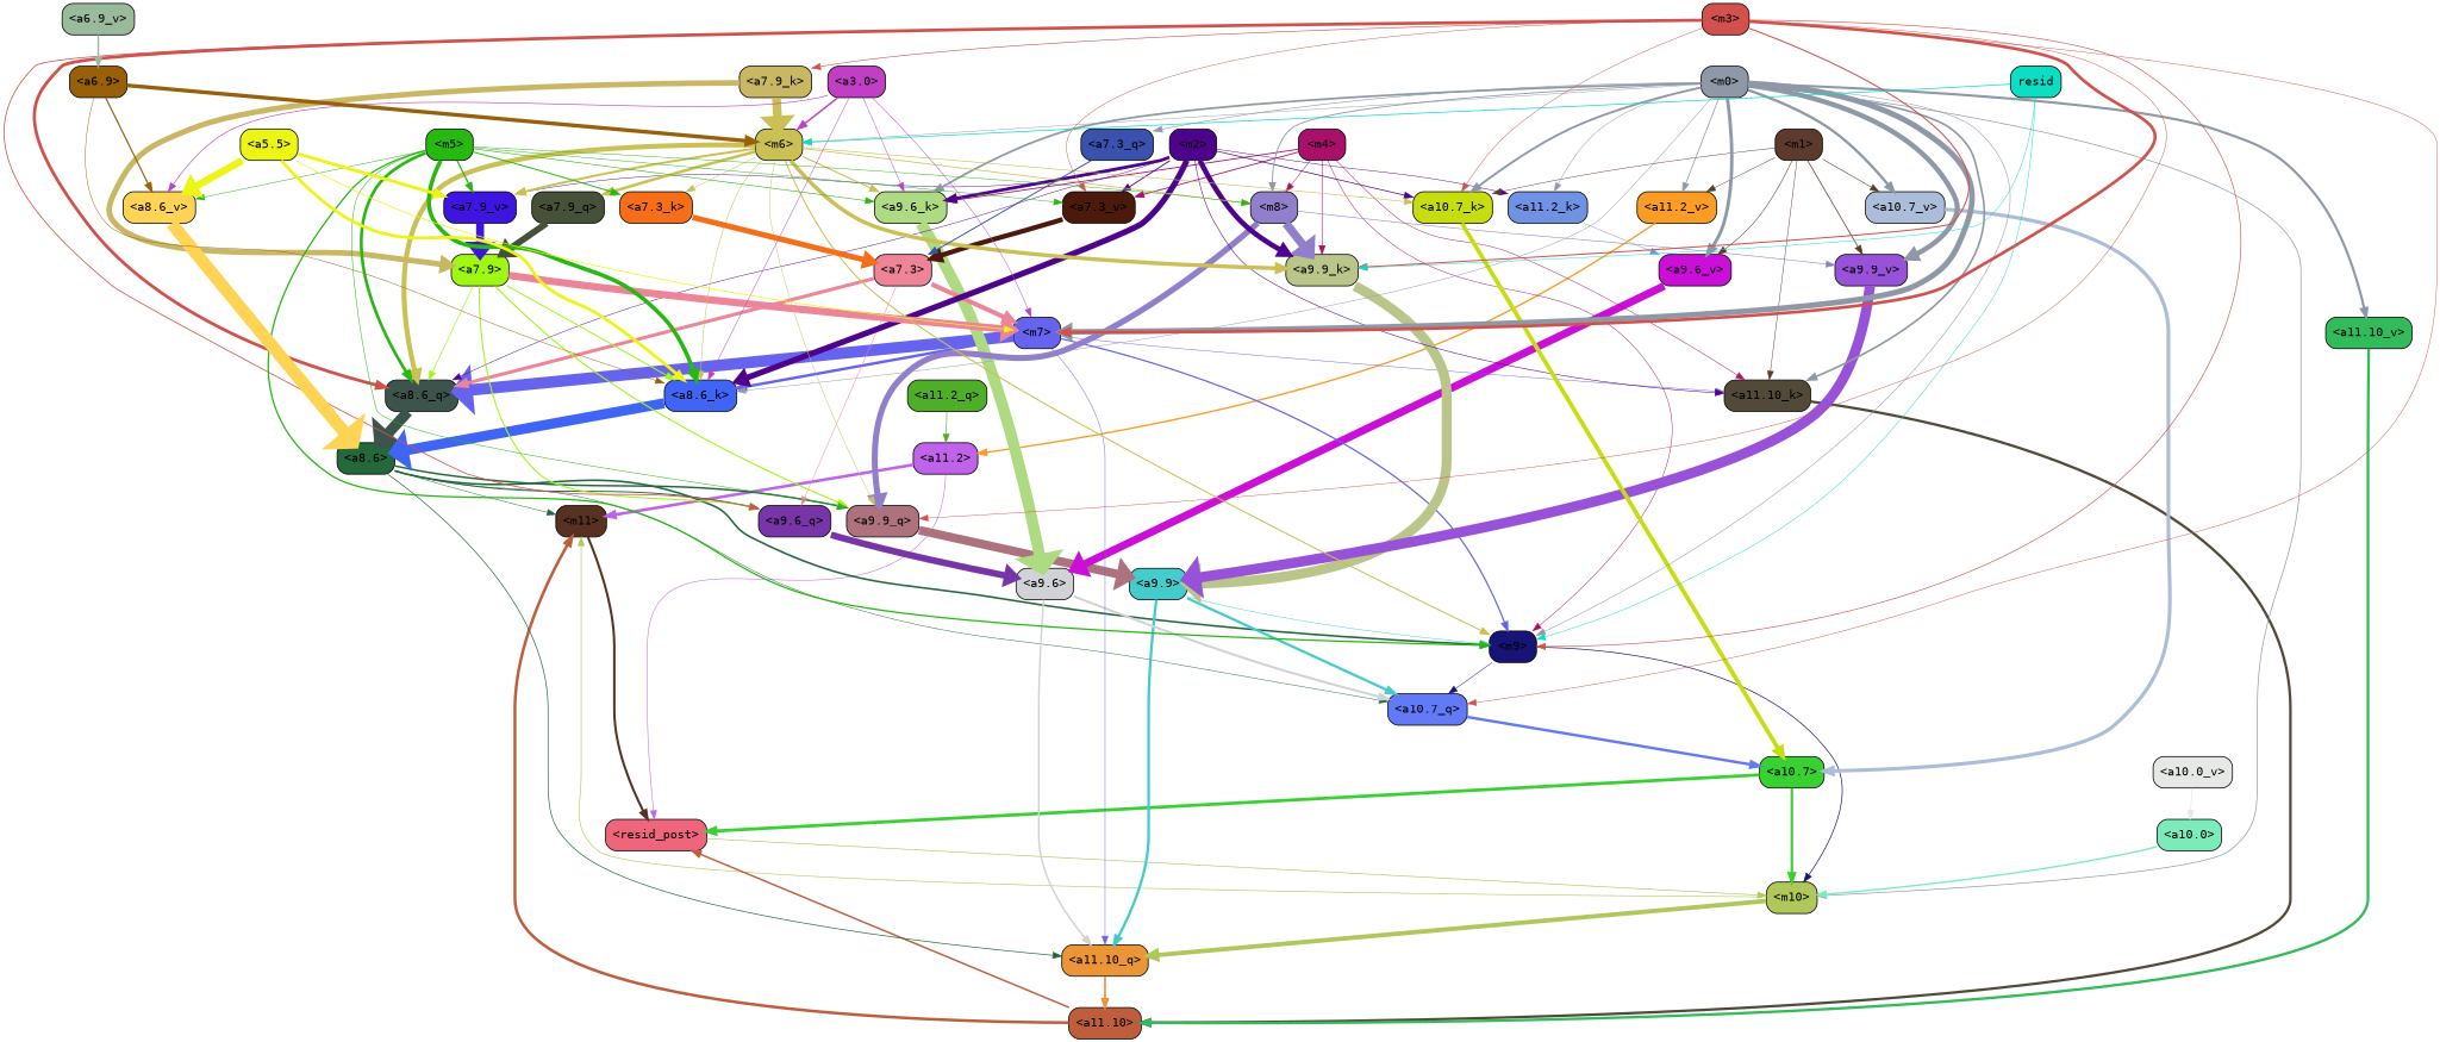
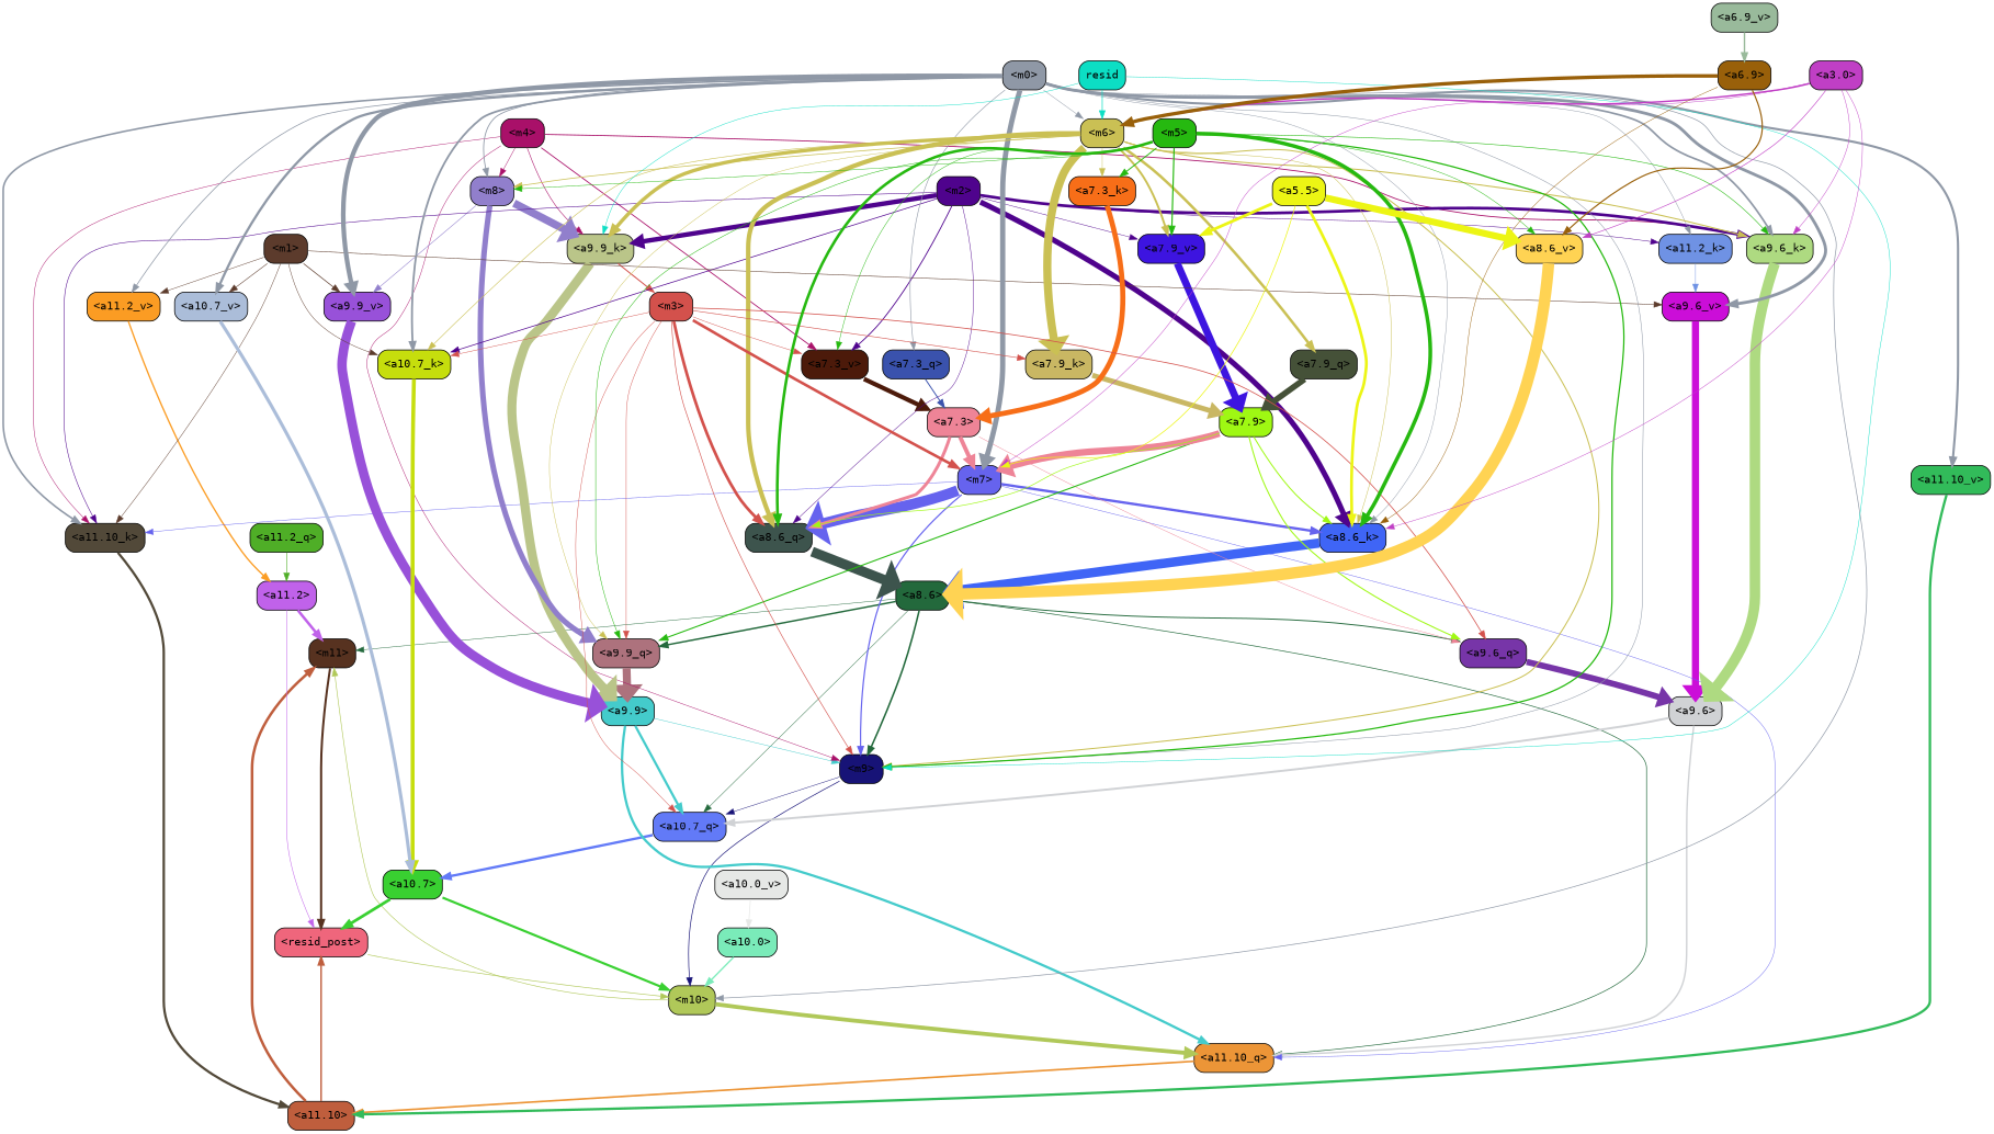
  strict digraph {
    fontname="DejaVu Sans Mono"
    splines=true
    node [color=black fontname="DejaVu Sans Mono" shape=box style="filled, rounded"]
    edge [color="#8f98a6" fontname="DejaVu Sans Mono" penwidth=0.6]
    "<m11>" [fillcolor="#573220"]
    "<resid_post>" [fillcolor="#ef667c"]
    "<m10>" [fillcolor="#b0c859"]
    "<a11.10>" [fillcolor="#bf5e3d"]
    "<a11.2>" [fillcolor="#c062ea"]
    "<a11.10_q>" [fillcolor="#ec9537"]
    "<a10.7>" [fillcolor="#39d031"]
    "<a8.6>" [fillcolor="#23693c"]
    "<m9>" [fillcolor="#171377"]
    "<a10.7_q>" [fillcolor="#627af7"]
    "<a9.9_q>" [fillcolor="#ad727d"]
    "<a9.6_q>" [fillcolor="#7735a8"]
    "<a9.9>" [fillcolor="#44cbcb"]
    "<a9.6>" [fillcolor="#d0d2d5"]
    "<a11.2_q>" [fillcolor="#4fae27"]
    "<a11.10_k>" [fillcolor="#524939"]
    "<a11.2_k>" [fillcolor="#6f92e4"]
    "<a9.6_v>" [fillcolor="#cb0ed8"]
    "<a11.10_v>" [fillcolor="#32bb5a"]
    "<a11.2_v>" [fillcolor="#fb9c23"]
    "<m7>" [fillcolor="#6663ee"]
    "<a8.6_q>" [fillcolor="#3d544d"]
    "<a8.6_k>" [fillcolor="#3f65f6"]
    "<m4>" [fillcolor="#a91069"]
    "<a9.9_k>" [fillcolor="#bac589"]
    "<a9.6_k>" [fillcolor="#aeda81"]
    "<m8>" [fillcolor="#917fcc"]
    "<a7.3_v>" [fillcolor="#4c1a0a"]
    "<a9.9_v>" [fillcolor="#9851d9"]
    "<a7.3>" [fillcolor="#ee8497"]
    "<m2>" [fillcolor="#4f038d"]
    "<a10.7_k>" [fillcolor="#c6de0d"]
    "<a7.9_v>" [fillcolor="#3d14e0"]
    "<a7.9>" [fillcolor="#9ff813"]
    "<m1>" [fillcolor="#5c3b2c"]
    "<a10.7_v>" [fillcolor="#abbdd9"]
    "<m0>" [fillcolor="#8f98a6"]
    "<m6>" [fillcolor="#cac054"]
    "<a7.3_q>" [fillcolor="#3a52ad"]
    "<a7.9_k>" [fillcolor="#c9b763"]
    "<a7.9_q>" [fillcolor="#455138"]
    "<a7.3_k>" [fillcolor="#f76e18"]
    "<a10.0>" [fillcolor="#7aebb9"]
    "<a10.0_v>" [fillcolor="#e6e8e6"]
    "<m3>" [fillcolor="#d3514c"]
    "<m5>" [fillcolor="#26b910"]
    "<a8.6_v>" [fillcolor="#ffd353"]
    n48 [fillcolor="#0cdec4" label=resid]
    "<a3.0>" [fillcolor="#c03fc5"]
    "<a6.9>" [fillcolor="#99600a"]
    "<a5.5>" [fillcolor="#ecf514"]
    "<a6.9_v>" [fillcolor="#99ba9b"]
    "<m11>" -> "<resid_post>" [color="#573220" penwidth=2.702841281890869]
    "<resid_post>" -> "<m10>" [color="#b0c859" penwidth=0.84842848777771]
    "<m10>" -> "<m11>" [color="#b0c859" penwidth=0.7995781898498535]
    "<m10>" -> "<a11.10_q>" [color="#b0c859" penwidth=5.131217956542969]
    "<a11.10>" -> "<m11>" [color="#bf5e3d" penwidth=3.3565988540649414]
    "<a11.10>" -> "<resid_post>" [color="#bf5e3d" penwidth=1.9347846508026123]
    "<a11.2>" -> "<m11>" [color="#c062ea" penwidth=3.357710838317871]
    "<a11.2>" -> "<resid_post>" [color="#c062ea" penwidth=0.6756799221038818]
    "<a11.10_q>" -> "<a11.10>" [color="#ec9537" penwidth=2.230653762817383]
    "<a10.7>" -> "<resid_post>" [color="#39d031" penwidth=3.701959013938904]
    "<a10.7>" -> "<m10>" [color="#39d031" penwidth=2.9233598709106445]
    "<a8.6>" -> "<m11>" [color="#23693c"]
    "<a8.6>" -> "<a11.10_q>" [color="#23693c" penwidth=0.8920164108276367]
    "<a8.6>" -> "<m9>" [color="#23693c" penwidth=2.0895538330078125]
    "<a8.6>" -> "<a10.7_q>" [color="#23693c"]
    "<a8.6>" -> "<a9.9_q>" [color="#23693c" penwidth=1.9669651985168457]
    "<a8.6>" -> "<a9.6_q>" [color="#23693c" penwidth=1.2784099578857422]
    "<m9>" -> "<m10>" [color="#171377" penwidth=0.8976783752441406]
    "<m9>" -> "<a10.7_q>" [color="#171377"]
    "<a10.7_q>" -> "<a10.7>" [color="#627af7" penwidth=3.1667375564575195]
    "<a9.9_q>" -> "<a9.9>" [color="#ad727d" penwidth=9.939762115478516]
    "<a9.6_q>" -> "<a9.6>" [color="#7735a8" penwidth=7.661715507507324]
    "<a9.9>" -> "<a11.10_q>" [color="#44cbcb" penwidth=3.086172103881836]
    "<a9.9>" -> "<m9>" [color="#44cbcb"]
    "<a9.9>" -> "<a10.7_q>" [color="#44cbcb" penwidth=2.9829912185668945]
    "<a9.6>" -> "<a11.10_q>" [color="#d0d2d5" penwidth=1.9188203811645508]
    "<a9.6>" -> "<a10.7_q>" [color="#d0d2d5" penwidth=2.6223926544189453]
    "<a11.2_q>" -> "<a11.2>" [color="#4fae27" penwidth=0.7805061340332031]
    "<a11.10_k>" -> "<a11.10>" [color="#524939" penwidth=3.010073661804199]
    "<a11.2_k>" -> "<a9.6_v>" [color="#6f92e4"]
    "<a9.6_v>" -> "<a9.6>" [color="#cb0ed8" penwidth=8.907938003540039]
    "<a11.10_v>" -> "<a11.10>" [color="#32bb5a" penwidth=3.0961761474609375]
    "<a11.2_v>" -> "<a11.2>" [color="#fb9c23" penwidth=1.7951231002807617]
    "<m7>" -> "<a11.10_q>" [color="#6663ee"]
    "<m7>" -> "<m9>" [color="#6663ee" penwidth=1.602376937866211]
    "<m7>" -> "<a11.10_k>" [color="#6663ee"]
    "<m7>" -> "<a8.6_q>" [color="#6663ee" penwidth=13.241378784179688]
    "<m7>" -> "<a8.6_k>" [color="#6663ee" penwidth=3.1968326568603516]
    "<a8.6_q>" -> "<a8.6>" [color="#3d544d" penwidth=12.358373165130615]
    "<a8.6_k>" -> "<a8.6>" [color="#3f65f6" penwidth=11.655789375305176]
    "<m4>" -> "<m9>" [color="#a91069"]
    "<m4>" -> "<a11.10_k>" [color="#a91069"]
    "<m4>" -> "<a9.9_k>" [color="#a91069" penwidth=0.7440586090087891]
    "<m4>" -> "<a9.6_k>" [color="#a91069" penwidth=1.1381549835205078]
    "<m4>" -> "<m8>" [color="#a91069"]
    "<m4>" -> "<a7.3_v>" [color="#a91069" penwidth=1.1412334442138672]
    "<a9.9_k>" -> "<a9.9>" [color="#bac589" penwidth=11.399191856384277]
    "<a9.6_k>" -> "<a9.6>" [color="#aeda81" penwidth=13.081165313720703]
    "<m8>" -> "<a9.9_q>" [color="#917fcc" penwidth=6.900845050811768]
    "<m8>" -> "<a9.9_k>" [color="#917fcc" penwidth=9.720273971557617]
    "<m8>" -> "<a9.9_v>" [color="#917fcc" penwidth=0.7325820922851562]
    "<a7.3_v>" -> "<a7.3>" [color="#4c1a0a" penwidth=5.585755348205566]
    "<a9.9_v>" -> "<a9.9>" [color="#9851d9" penwidth=11.790493965148926]
    "<a7.3>" -> "<a9.6_q>" [color="#ee8497"]
    "<a7.3>" -> "<m7>" [color="#ee8497" penwidth=5.218400001525879]
    "<a7.3>" -> "<a8.6_q>" [color="#ee8497" penwidth=3.9724788665771484]
    "<m2>" -> "<a11.10_k>" [color="#4f038d" penwidth=0.7053709030151367]
    "<m2>" -> "<a11.2_k>" [color="#4f038d"]
    "<m2>" -> "<a8.6_q>" [color="#4f038d"]
    "<m2>" -> "<a8.6_k>" [color="#4f038d" penwidth=6.741854667663574]
    "<m2>" -> "<a9.9_k>" [color="#4f038d" penwidth=5.899354457855225]
    "<m2>" -> "<a9.6_k>" [color="#4f038d" penwidth=3.641721725463867]
    "<m2>" -> "<a7.3_v>" [color="#4f038d" penwidth=1.1759881973266602]
    "<m2>" -> "<a10.7_k>" [color="#4f038d" penwidth=0.9458351135253906]
    "<m2>" -> "<a7.9_v>" [color="#4f038d"]
    "<a10.7_k>" -> "<a10.7>" [color="#c6de0d" penwidth=4.86921501159668]
    "<a7.9_v>" -> "<a7.9>" [color="#3d14e0" penwidth=9.050997257232666]
-   "<a7.9>" -> "<a9.9_q>" [color="#9ff813" penwidth=1.4397644996643066]
+   "<a7.9>" -> "<a9.9_q>" [color="#26b910" penwidth=1.4397644996643066]
    "<a7.9>" -> "<a9.6_q>" [color="#9ff813" penwidth=1.3931035995483398]
    "<a7.9>" -> "<m7>" [color="#ee8497" penwidth=8.380303382873535]
    "<a7.9>" -> "<a8.6_q>" [color="#9ff813" penwidth=0.8684206008911133]
    "<a7.9>" -> "<a8.6_k>" [color="#9ff813" penwidth=1.3346061706542969]
    "<m1>" -> "<a11.10_k>" [color="#5c3b2c"]
    "<m1>" -> "<a9.6_v>" [color="#5c3b2c" penwidth=0.6895580291748047]
    "<m1>" -> "<a11.2_v>" [color="#5c3b2c"]
    "<m1>" -> "<a9.9_v>" [color="#5c3b2c" penwidth=0.9372577667236328]
    "<m1>" -> "<a10.7_k>" [color="#5c3b2c"]
    "<m1>" -> "<a10.7_v>" [color="#5c3b2c" penwidth=0.7276821136474609]
    "<a10.7_v>" -> "<a10.7>" [color="#abbdd9" penwidth=4.189113616943359]
    "<m0>" -> "<m10>" [penwidth=0.9029474258422852]
    "<m0>" -> "<m9>" [penwidth=0.6837482452392578]
    "<m0>" -> "<a11.10_k>" [penwidth=2.144052505493164]
    "<m0>" -> "<a11.2_k>" [penwidth=0.6134786605834961]
    "<m0>" -> "<a9.6_v>" [penwidth=3.8124656677246094]
    "<m0>" -> "<a11.10_v>" [penwidth=2.813839912414551]
    "<m0>" -> "<a11.2_v>" [penwidth=0.9900531768798828]
    "<m0>" -> "<m7>" [penwidth=6.471525192260742]
    "<m0>" -> "<a8.6_k>"
    "<m0>" -> "<a9.6_k>" [penwidth=2.3033218383789062]
    "<m0>" -> "<m8>" [penwidth=1.1439266204833984]
    "<m0>" -> "<a9.9_v>" [penwidth=5.749459266662598]
    "<m0>" -> "<a10.7_k>" [penwidth=2.4311294555664062]
    "<m0>" -> "<a10.7_v>" [penwidth=3.061185836791992]
    "<m0>" -> "<m6>"
    "<m0>" -> "<a7.3_q>" [penwidth=0.7983880043029785]
    "<m6>" -> "<m9>" [color="#cac054" penwidth=1.3627052307128906]
    "<m6>" -> "<a9.9_q>" [color="#cac054"]
    "<m6>" -> "<a8.6_q>" [color="#cac054" penwidth=5.633528709411621]
    "<m6>" -> "<a8.6_k>" [color="#cac054" penwidth=0.6571521759033203]
    "<m6>" -> "<a9.9_k>" [color="#cac054" penwidth=4.531258583068848]
    "<m6>" -> "<a9.6_k>" [color="#cac054" penwidth=1.4181280136108398]
    "<m6>" -> "<m8>" [color="#cac054" penwidth=1.0155630111694336]
    "<m6>" -> "<a10.7_k>" [color="#cac054" penwidth=0.7860317230224609]
    "<m6>" -> "<a7.9_v>" [color="#cac054" penwidth=2.60457706451416]
-   "<a7.9_k>" -> "<m6>" [color="#cac054" penwidth=10.12545919418335]
+   "<m6>" -> "<a7.9_k>" [color="#cac054" penwidth=10.12545919418335]
    "<m6>" -> "<a7.9_q>" [color="#cac054" penwidth=3.375701427459717]
    "<m6>" -> "<a7.3_k>" [color="#cac054"]
    "<a7.3_q>" -> "<a7.3>" [color="#3a52ad" penwidth=1.2839345932006836]
    "<a7.9_k>" -> "<a7.9>" [color="#c9b763" penwidth=6.416324615478516]
    "<a7.9_q>" -> "<a7.9>" [color="#455138" penwidth=7.43217658996582]
    "<a7.3_k>" -> "<a7.3>" [color="#f76e18" penwidth=6.420154571533203]
    "<a10.0>" -> "<m10>" [color="#7aebb9" penwidth=1.7953290939331055]
    "<a10.0_v>" -> "<a10.0>" [color="#e6e8e6" penwidth=0.9297943115234375]
    "<m3>" -> "<m9>" [color="#d3514c" penwidth=0.8340511322021484]
    "<m3>" -> "<a10.7_q>" [color="#d3514c"]
    "<m3>" -> "<a9.9_q>" [color="#d3514c"]
    "<m3>" -> "<a9.6_q>" [color="#d3514c" penwidth=1.023146629333496]
    "<m3>" -> "<m7>" [color="#d3514c" penwidth=3.516108512878418]
    "<m3>" -> "<a8.6_q>" [color="#d3514c" penwidth=3.662356376647949]
-   "<m3>" -> "<a9.9_k>" [color="#d3514c" penwidth=1.3686113357543945]
+   "<a9.9_k>" -> "<m3>" [color="#d3514c" penwidth=1.3686113357543945]
    "<m3>" -> "<a7.3_v>" [color="#d3514c"]
    "<m3>" -> "<a10.7_k>" [color="#d3514c"]
    "<m3>" -> "<a7.9_k>" [color="#d3514c" penwidth=0.7911663055419922]
    "<m5>" -> "<m9>" [color="#26b910" penwidth=1.681243896484375]
    "<m5>" -> "<a9.9_q>" [color="#26b910" penwidth=0.6613569259643555]
    "<m5>" -> "<a8.6_q>" [color="#26b910" penwidth=3.4897823333740234]
    "<m5>" -> "<a8.6_k>" [color="#26b910" penwidth=4.6982269287109375]
    "<m5>" -> "<a9.6_k>" [color="#26b910" penwidth=0.758631706237793]
    "<m5>" -> "<m8>" [color="#26b910" penwidth=0.6134414672851562]
    "<m5>" -> "<a7.3_v>" [color="#26b910" penwidth=0.6172752380371094]
    "<m5>" -> "<a7.9_v>" [color="#26b910" penwidth=1.6009464263916016]
    "<m5>" -> "<a7.3_k>" [color="#26b910" penwidth=1.2780604362487793]
    "<m5>" -> "<a8.6_v>" [color="#26b910" penwidth=0.6290683746337891]
    "<a8.6_v>" -> "<a8.6>" [color="#ffd353" penwidth=14.296124935150146]
    n48 -> "<m9>" [color="#0cdec4"]
    n48 -> "<a9.9_k>" [color="#0cdec4"]
    n48 -> "<m6>" [color="#0cdec4" penwidth=0.9572563171386719]
    "<a3.0>" -> "<m7>" [color="#c03fc5"]
    "<a3.0>" -> "<a8.6_k>" [color="#c03fc5"]
    "<a3.0>" -> "<a9.6_k>" [color="#c03fc5"]
    "<a3.0>" -> "<m6>" [color="#c03fc5" penwidth=1.9339107275009155]
    "<a3.0>" -> "<a8.6_v>" [color="#c03fc5" penwidth=0.8148288726806641]
    "<a6.9>" -> "<a8.6_k>" [color="#99600a"]
    "<a6.9>" -> "<m6>" [color="#99600a" penwidth=4.455123424530029]
    "<a6.9>" -> "<a8.6_v>" [color="#99600a" penwidth=1.563425064086914]
    "<a5.5>" -> "<m7>" [color="#ecf514" penwidth=0.94769287109375]
    "<a5.5>" -> "<a8.6_k>" [color="#ecf514" penwidth=3.608060836791992]
    "<a5.5>" -> "<a7.9_v>" [color="#ecf514" penwidth=3.7341604232788086]
    "<a5.5>" -> "<a8.6_v>" [color="#ecf514" penwidth=8.398509979248047]
    "<a6.9_v>" -> "<a6.9>" [color="#99ba9b" penwidth=1.9160195589065552]
  }
